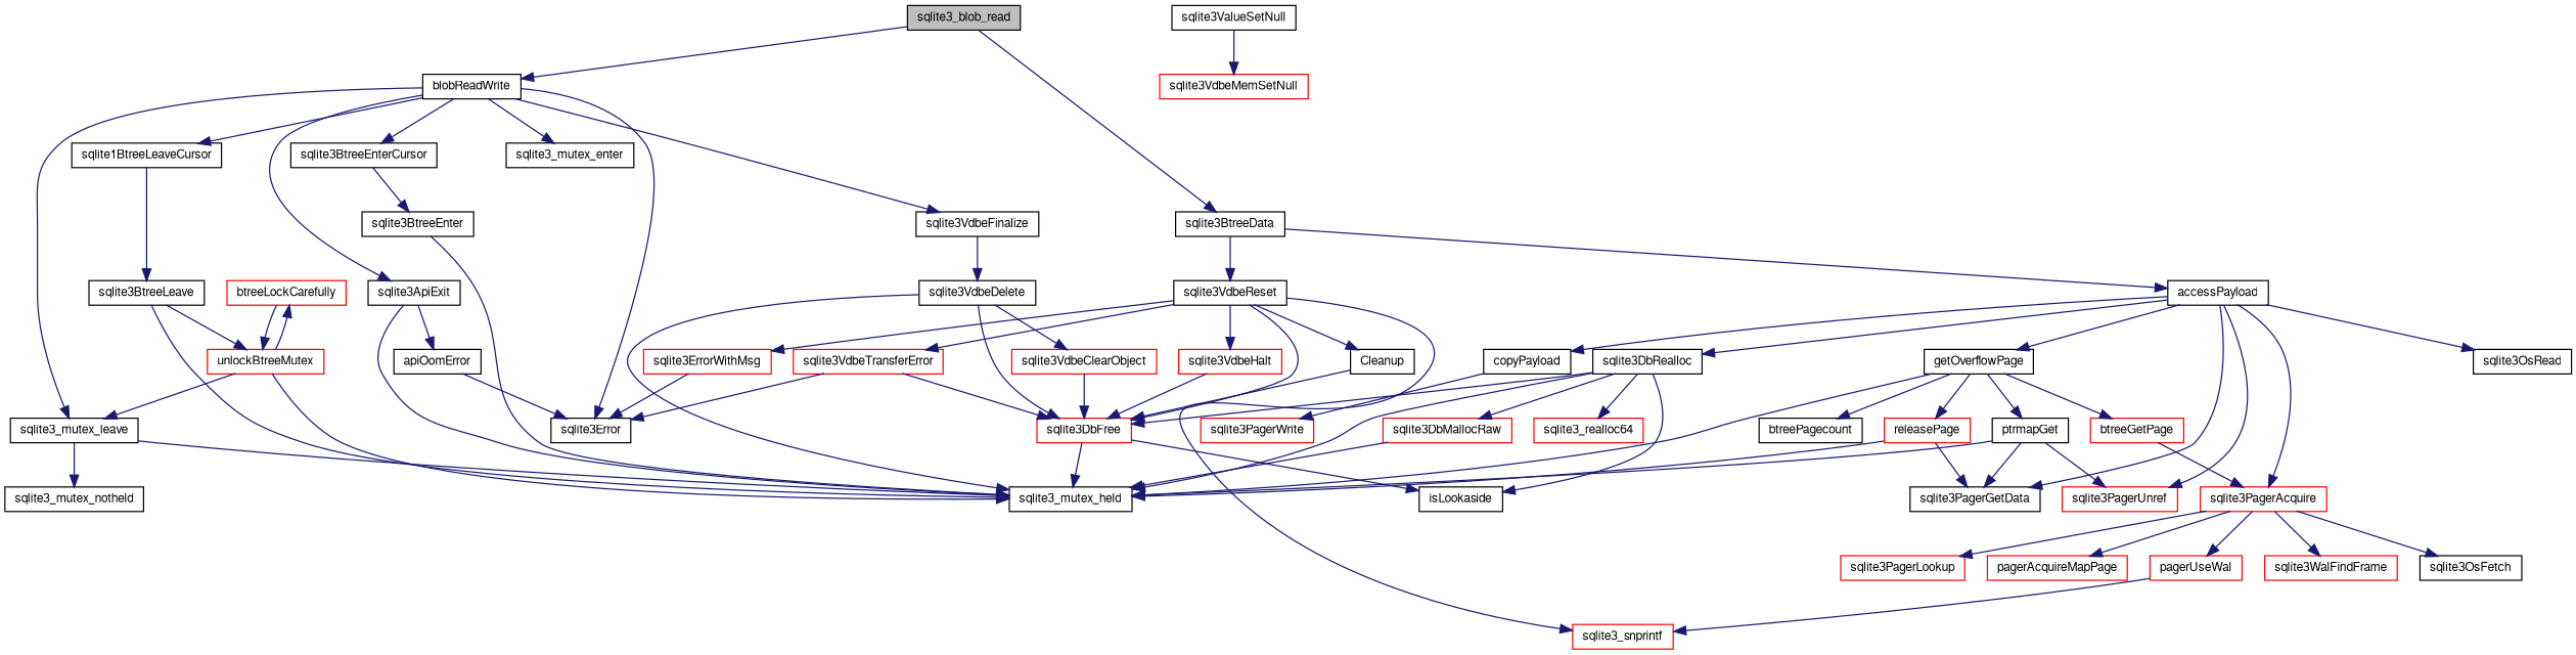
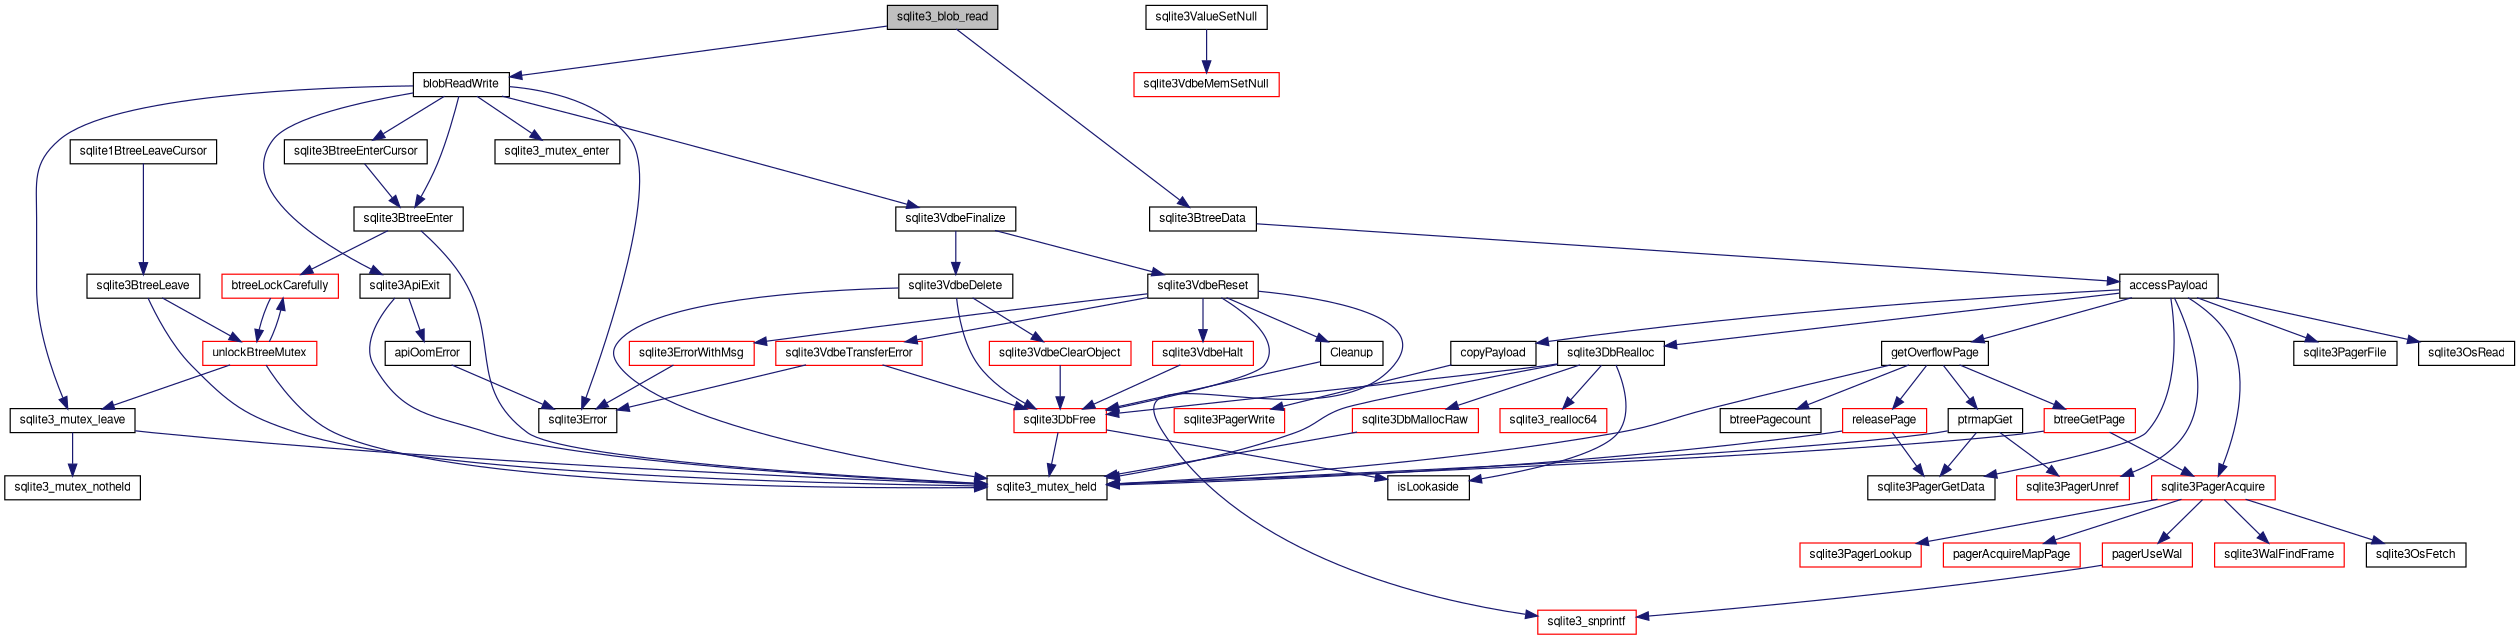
  digraph {
    rankdir=TB
    node [color=black fillcolor=white fontname=FreeSans fontsize=10 shape=record style=filled]
    edge [color=midnightblue fontname=FreeSans fontsize=10 labelfontname=FreeSans labelfontsize=10 style=solid]
    n1 [fillcolor=grey75 fontcolor=black height=0.2 label=sqlite3_blob_read width=0.4]
    n2 [height=0.2 label=blobReadWrite width=0.4]
    n3 [height=0.2 label=sqlite3BtreeData width=0.4]
    n4 [height=0.2 label=sqlite3_mutex_enter width=0.4]
    n5 [height=0.2 label=sqlite3Error width=0.4]
    n6 [height=0.2 label=sqlite3BtreeEnterCursor width=0.4]
    n7 [height=0.2 label=sqlite3_mutex_leave width=0.4]
    n8 [height=0.2 label=sqlite1BtreeLeaveCursor width=0.4]
    n9 [height=0.2 label=sqlite3VdbeFinalize width=0.4]
    n10 [height=0.2 label=sqlite3ApiExit width=0.4]
    n11 [height=0.2 label=accessPayload width=0.4]
    n12 [height=0.2 label=sqlite3BtreeEnter width=0.4]
    n13 [height=0.2 label=sqlite3_mutex_held width=0.4]
    n14 [height=0.2 label=sqlite3_mutex_notheld width=0.4]
    n15 [height=0.2 label=sqlite3BtreeLeave width=0.4]
    n16 [height=0.2 label=sqlite3VdbeReset width=0.4]
    n17 [height=0.2 label=sqlite3VdbeDelete width=0.4]
    n18 [height=0.2 label=apiOomError width=0.4]
    n19 [height=0.2 label=sqlite3ValueSetNull width=0.4]
    n20 [color=red height=0.2 label=sqlite3VdbeMemSetNull width=0.4]
    n21 [color=red height=0.2 label=btreeLockCarefully width=0.4]
    n22 [color=red height=0.2 label=unlockBtreeMutex width=0.4]
    n23 [color=red height=0.2 label=sqlite3VdbeHalt width=0.4]
    n24 [color=red height=0.2 label=sqlite3DbFree width=0.4]
    n25 [color=red height=0.2 label=sqlite3VdbeTransferError width=0.4]
    n26 [color=red height=0.2 label=sqlite3ErrorWithMsg width=0.4]
    n27 [height=0.2 label=Cleanup width=0.4]
    n28 [color=red height=0.2 label=sqlite3_snprintf width=0.4]
    n29 [color=red height=0.2 label=sqlite3VdbeClearObject width=0.4]
    n30 [height=0.2 label=isLookaside width=0.4]
    n31 [height=0.2 label=copyPayload width=0.4]
    n32 [height=0.2 label=sqlite3DbRealloc width=0.4]
    n33 [height=0.2 label=getOverflowPage width=0.4]
    n34 [height=0.2 label=sqlite3PagerGetData width=0.4]
    n35 [color=red height=0.2 label=sqlite3PagerUnref width=0.4]
    n36 [color=red height=0.2 label=sqlite3PagerAcquire width=0.4]
+   n37 [height=0.2 label=sqlite3PagerFile width=0.4]
    n38 [height=0.2 label=sqlite3OsRead width=0.4]
    n39 [color=red height=0.2 label=sqlite3PagerWrite width=0.4]
    n40 [color=red height=0.2 label=sqlite3DbMallocRaw width=0.4]
    n41 [color=red height=0.2 label=sqlite3_realloc64 width=0.4]
    n42 [height=0.2 label=btreePagecount width=0.4]
    n43 [height=0.2 label=ptrmapGet width=0.4]
    n44 [color=red height=0.2 label=btreeGetPage width=0.4]
    n45 [color=red height=0.2 label=releasePage width=0.4]
    n46 [color=red height=0.2 label=pagerUseWal width=0.4]
    n47 [color=red height=0.2 label=sqlite3WalFindFrame width=0.4]
    n48 [height=0.2 label=sqlite3OsFetch width=0.4]
    n49 [color=red height=0.2 label=sqlite3PagerLookup width=0.4]
    n50 [color=red height=0.2 label=pagerAcquireMapPage width=0.4]
    n1 -> n2
    n1 -> n3
    n2 -> n4
    n2 -> n5
    n2 -> n6
    n2 -> n7
-   n2 -> n8
+   n2 -> n12
    n2 -> n9
    n2 -> n10
    n3 -> n11
    n6 -> n12
    n7 -> n13
    n7 -> n14
    n8 -> n15
-   n3 -> n16
+   n9 -> n16
    n9 -> n17
    n10 -> n13
    n10 -> n18
    n11 -> n31
    n11 -> n32
    n11 -> n33
    n11 -> n34
    n11 -> n35
    n11 -> n36
+   n11 -> n37
    n11 -> n38
    n12 -> n13
+   n12 -> n21
    n15 -> n13
    n15 -> n22
    n16 -> n23
    n16 -> n24
    n16 -> n25
    n16 -> n26
    n16 -> n27
    n16 -> n28
    n17 -> n13
    n17 -> n24
    n17 -> n29
    n18 -> n5
    n19 -> n20
    n21 -> n22
    n22 -> n7
    n22 -> n13
    n22 -> n21
    n23 -> n24
    n24 -> n13
    n24 -> n30
    n25 -> n5
    n25 -> n24
    n26 -> n5
    n27 -> n24
    n29 -> n24
    n31 -> n39
    n32 -> n13
    n32 -> n24
    n32 -> n30
    n32 -> n40
    n32 -> n41
    n33 -> n13
    n33 -> n42
    n33 -> n43
    n33 -> n44
    n33 -> n45
    n36 -> n46
    n36 -> n47
    n36 -> n48
    n36 -> n49
    n36 -> n50
    n40 -> n13
    n43 -> n13
    n43 -> n34
    n43 -> n35
+   n44 -> n13
    n44 -> n36
    n45 -> n13
    n45 -> n34
    n46 -> n28
  }
